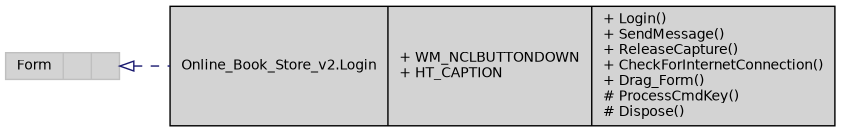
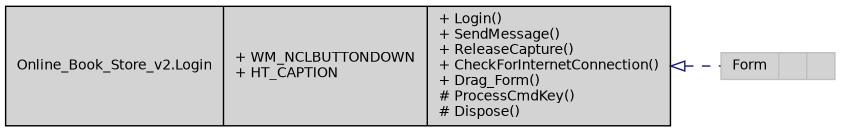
  digraph {
    rankdir=LR
    node [fillcolor=lightgrey fontname=Helvetica fontsize=10 shape=record style=filled]
    n1 [color=black fontcolor=black height=0.2 label="{Online_Book_Store_v2.Login\n|+ WM_NCLBUTTONDOWN\l+ HT_CAPTION\l|+ Login()\l+ SendMessage()\l+ ReleaseCapture()\l+ CheckForInternetConnection()\l+ Drag_Form()\l# ProcessCmdKey()\l# Dispose()\l}" width=0.4]
    n2 [color=grey75 height=0.2 label="{Form\n||}" width=0.4]
-   n2 -> n1 [arrowtail=onormal color=midnightblue dir=back fontname=Helvetica fontsize=10 labelfontname=Helvetica labelfontsize=10 style=dashed]
+   n1 -> n2 [arrowtail=onormal color=midnightblue dir=back fontname=Helvetica fontsize=10 labelfontname=Helvetica labelfontsize=10 style=dashed]
  }
